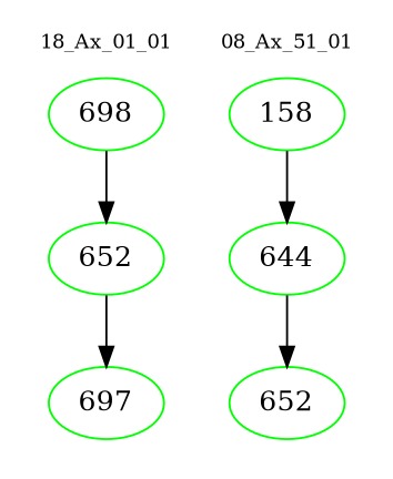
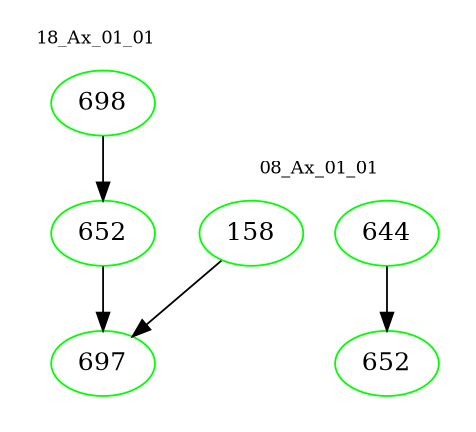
  digraph {
    node [color=green]
    edge [color=black]
    n1 [label=698]
    n2 [label=652]
    n3 [label=697]
    n4 [label=158]
    n5 [label=644]
    n6 [label=652]
    subgraph cluster_1 {
      color=white
      fontsize=10
      label="18_Ax_01_01"
      n1
      n2
      n3
    }
    subgraph cluster_2 {
      color=white
      fontsize=10
-     label="08_Ax_51_01"
+     label="08_Ax_01_01"
      n4
      n5
      n6
    }
    n1 -> n2
    n2 -> n3
-   n4 -> n5
+   n4 -> n3
    n5 -> n6
  }
